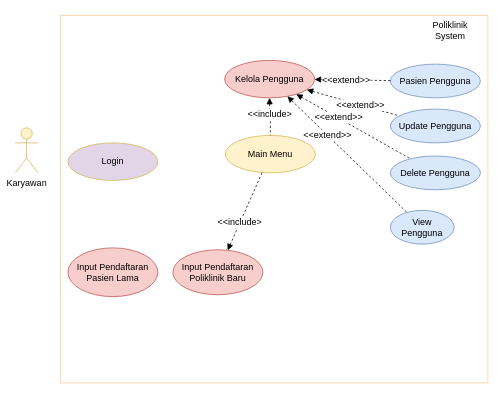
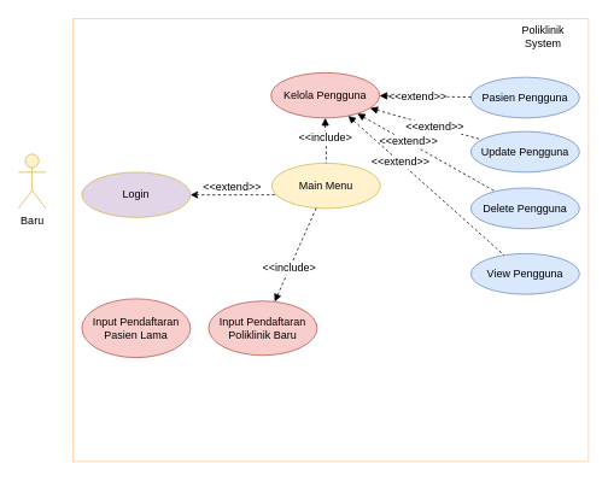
  <mxCell id="0" />
  <mxCell id="1" parent="0" />
  <mxCell id="2" value="" style="rounded=0;whiteSpace=wrap;html=1;strokeColor=#FFCC99;fillColor=none;" vertex="1" parent="1"><mxGeometry x="80" y="20" width="570" height="490" as="geometry" /></mxCell>
- <mxCell id="3" value="Karyawan" style="shape=umlActor;verticalLabelPosition=bottom;labelBackgroundColor=#ffffff;verticalAlign=top;html=1;outlineConnect=0;fillColor=#fff2cc;strokeColor=#d6b656;" vertex="1" parent="1"><mxGeometry x="20" y="170" width="30" height="60" as="geometry" /></mxCell>
+ <mxCell id="3" value="Baru" style="shape=umlActor;verticalLabelPosition=bottom;labelBackgroundColor=#ffffff;verticalAlign=top;html=1;outlineConnect=0;fillColor=#fff2cc;strokeColor=#d6b656;" vertex="1" parent="1"><mxGeometry x="20" y="170" width="30" height="60" as="geometry" /></mxCell>
+ <mxCell id="4" value="" style="edgeStyle=orthogonalEdgeStyle;rounded=0;orthogonalLoop=1;jettySize=auto;html=1;endArrow=none;endFill=0;dashed=1;startArrow=classic;startFill=1;" edge="1" parent="1" source="6" target="7"><mxGeometry relative="1" as="geometry"><Array as="points"><mxPoint x="280" y="215" /><mxPoint x="280" y="215" /></Array></mxGeometry></mxCell>
+ <mxCell id="5" value="&amp;lt;&amp;lt;extend&amp;gt;&amp;gt;" style="text;html=1;resizable=0;points=[];align=center;verticalAlign=middle;labelBackgroundColor=#ffffff;" vertex="1" connectable="0" parent="4"><mxGeometry x="-0.284" y="1" relative="1" as="geometry"><mxPoint x="11" y="-9" as="offset" /></mxGeometry></mxCell>
  <mxCell id="6" value="Login" style="ellipse;whiteSpace=wrap;html=1;fillColor=#e1d5e7;strokeColor=#d6b656;" vertex="1" parent="1"><mxGeometry x="90" y="190" width="120" height="50" as="geometry" /></mxCell>
  <mxCell id="7" value="Main Menu&lt;br&gt;" style="ellipse;whiteSpace=wrap;html=1;fillColor=#fff2cc;strokeColor=#d6b656;" vertex="1" parent="1"><mxGeometry x="300" y="180" width="120" height="50" as="geometry" /></mxCell>
  <mxCell id="8" value="Pasien Pengguna" style="ellipse;whiteSpace=wrap;html=1;fillColor=#dae8fc;strokeColor=#6c8ebf;" vertex="1" parent="1"><mxGeometry x="520" y="85" width="120" height="45" as="geometry" /></mxCell>
  <mxCell id="9" value="Input Pendaftaran Pasien Lama" style="ellipse;whiteSpace=wrap;html=1;fillColor=#f8cecc;strokeColor=#b85450;" vertex="1" parent="1"><mxGeometry x="90" y="330" width="120" height="65" as="geometry" /></mxCell>
  <mxCell id="10" value="Input Pendaftaran Poliklinik Baru" style="ellipse;whiteSpace=wrap;html=1;fillColor=#f8cecc;strokeColor=#b85450;" vertex="1" parent="1"><mxGeometry x="230" y="332.5" width="120" height="60" as="geometry" /></mxCell>
  <mxCell id="11" value="Update Pengguna" style="ellipse;whiteSpace=wrap;html=1;fillColor=#dae8fc;strokeColor=#6c8ebf;" vertex="1" parent="1"><mxGeometry x="520" y="145" width="120" height="45" as="geometry" /></mxCell>
  <mxCell id="12" value="Delete Pengguna" style="ellipse;whiteSpace=wrap;html=1;fillColor=#dae8fc;strokeColor=#6c8ebf;" vertex="1" parent="1"><mxGeometry x="520" y="207.5" width="120" height="45" as="geometry" /></mxCell>
- <mxCell id="13" value="View Pengguna" style="ellipse;whiteSpace=wrap;html=1;fillColor=#dae8fc;strokeColor=#6c8ebf;" vertex="1" parent="1"><mxGeometry x="520" y="280" width="85" height="45" as="geometry" /></mxCell>
+ <mxCell id="13" value="View Pengguna" style="ellipse;whiteSpace=wrap;html=1;fillColor=#dae8fc;strokeColor=#6c8ebf;" vertex="1" parent="1"><mxGeometry x="520" y="280" width="120" height="45" as="geometry" /></mxCell>
  <mxCell id="14" style="edgeStyle=orthogonalEdgeStyle;rounded=0;orthogonalLoop=1;jettySize=auto;html=1;dashed=1;startArrow=block;startFill=1;endArrow=none;endFill=0;" edge="1" parent="1" source="16" target="7"><mxGeometry relative="1" as="geometry" /></mxCell>
  <mxCell id="15" value="&amp;lt;&amp;lt;include&amp;gt;" style="text;html=1;resizable=0;points=[];align=center;verticalAlign=middle;labelBackgroundColor=#ffffff;" vertex="1" connectable="0" parent="14"><mxGeometry x="-0.176" y="-1" relative="1" as="geometry"><mxPoint as="offset" /></mxGeometry></mxCell>
  <mxCell id="16" value="Kelola Pengguna&lt;br&gt;" style="ellipse;whiteSpace=wrap;html=1;fillColor=#f8cecc;strokeColor=#b85450;" vertex="1" parent="1"><mxGeometry x="299" y="80" width="120" height="50" as="geometry" /></mxCell>
  <mxCell id="17" value="" style="endArrow=none;dashed=1;html=1;endFill=0;startArrow=block;startFill=1;" edge="1" parent="1" source="10" target="7"><mxGeometry width="50" height="50" relative="1" as="geometry"><mxPoint x="160" y="440" as="sourcePoint" /><mxPoint x="210" y="390" as="targetPoint" /></mxGeometry></mxCell>
  <mxCell id="18" value="&amp;lt;&amp;lt;include&amp;gt;" style="text;html=1;resizable=0;points=[];align=center;verticalAlign=middle;labelBackgroundColor=#ffffff;" vertex="1" connectable="0" parent="17"><mxGeometry x="-0.27" y="1" relative="1" as="geometry"><mxPoint as="offset" /></mxGeometry></mxCell>
  <mxCell id="19" value="" style="endArrow=none;dashed=1;html=1;startArrow=block;startFill=1;" edge="1" parent="1" source="16" target="8"><mxGeometry width="50" height="50" relative="1" as="geometry"><mxPoint x="160" y="440" as="sourcePoint" /><mxPoint x="210" y="390" as="targetPoint" /></mxGeometry></mxCell>
  <mxCell id="20" value="&amp;lt;&amp;lt;extend&amp;gt;&amp;gt;" style="text;html=1;resizable=0;points=[];align=center;verticalAlign=middle;labelBackgroundColor=#ffffff;" vertex="1" connectable="0" parent="19"><mxGeometry x="-0.167" relative="1" as="geometry"><mxPoint as="offset" /></mxGeometry></mxCell>
  <mxCell id="21" value="" style="endArrow=none;dashed=1;html=1;startArrow=block;startFill=1;" edge="1" parent="1" source="16" target="11"><mxGeometry width="50" height="50" relative="1" as="geometry"><mxPoint x="160" y="440" as="sourcePoint" /><mxPoint x="210" y="390" as="targetPoint" /></mxGeometry></mxCell>
  <mxCell id="22" value="&amp;lt;&amp;lt;extend&amp;gt;&amp;gt;" style="text;html=1;resizable=0;points=[];align=center;verticalAlign=middle;labelBackgroundColor=#ffffff;" vertex="1" connectable="0" parent="21"><mxGeometry x="0.157" relative="1" as="geometry"><mxPoint as="offset" /></mxGeometry></mxCell>
  <mxCell id="23" value="" style="endArrow=none;dashed=1;html=1;startArrow=block;startFill=1;" edge="1" parent="1" source="16" target="12"><mxGeometry width="50" height="50" relative="1" as="geometry"><mxPoint x="160" y="440" as="sourcePoint" /><mxPoint x="210" y="390" as="targetPoint" /></mxGeometry></mxCell>
  <mxCell id="24" value="&amp;lt;&amp;lt;extend&amp;gt;&amp;gt;" style="text;html=1;resizable=0;points=[];align=center;verticalAlign=middle;labelBackgroundColor=#ffffff;" vertex="1" connectable="0" parent="23"><mxGeometry x="-0.27" y="1" relative="1" as="geometry"><mxPoint as="offset" /></mxGeometry></mxCell>
  <mxCell id="25" value="" style="endArrow=none;dashed=1;html=1;startArrow=block;startFill=1;" edge="1" parent="1" source="16" target="13"><mxGeometry width="50" height="50" relative="1" as="geometry"><mxPoint x="160" y="440" as="sourcePoint" /><mxPoint x="210" y="390" as="targetPoint" /></mxGeometry></mxCell>
  <mxCell id="26" value="&amp;lt;&amp;lt;extend&amp;gt;&amp;gt;" style="text;html=1;resizable=0;points=[];align=center;verticalAlign=middle;labelBackgroundColor=#ffffff;" vertex="1" connectable="0" parent="25"><mxGeometry x="-0.331" relative="1" as="geometry"><mxPoint as="offset" /></mxGeometry></mxCell>
  <mxCell id="27" value="Poliklinik System" style="text;html=1;strokeColor=none;fillColor=none;align=center;verticalAlign=middle;whiteSpace=wrap;rounded=0;" vertex="1" parent="1"><mxGeometry x="580" y="30" width="40" height="20" as="geometry" /></mxCell>
